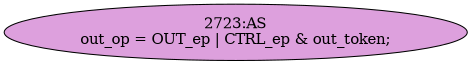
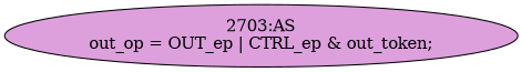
  strict digraph {
-   n1 [ast="<pyverilog.vparser.ast.Assign object at 0x7f13b5542910>" def_var="['out_op']" fillcolor=plum label="2723:AS\nout_op = OUT_ep | CTRL_ep & out_token;" statements="[]" style=filled typ=Assign use_var="['OUT_ep', 'CTRL_ep', 'out_token']"]
+   n1 [ast="<pyverilog.vparser.ast.Assign object at 0x7f13b5542910>" def_var="['out_op']" fillcolor=plum label="2703:AS\nout_op = OUT_ep | CTRL_ep & out_token;" statements="[]" style=filled typ=Assign use_var="['OUT_ep', 'CTRL_ep', 'out_token']"]
  }
